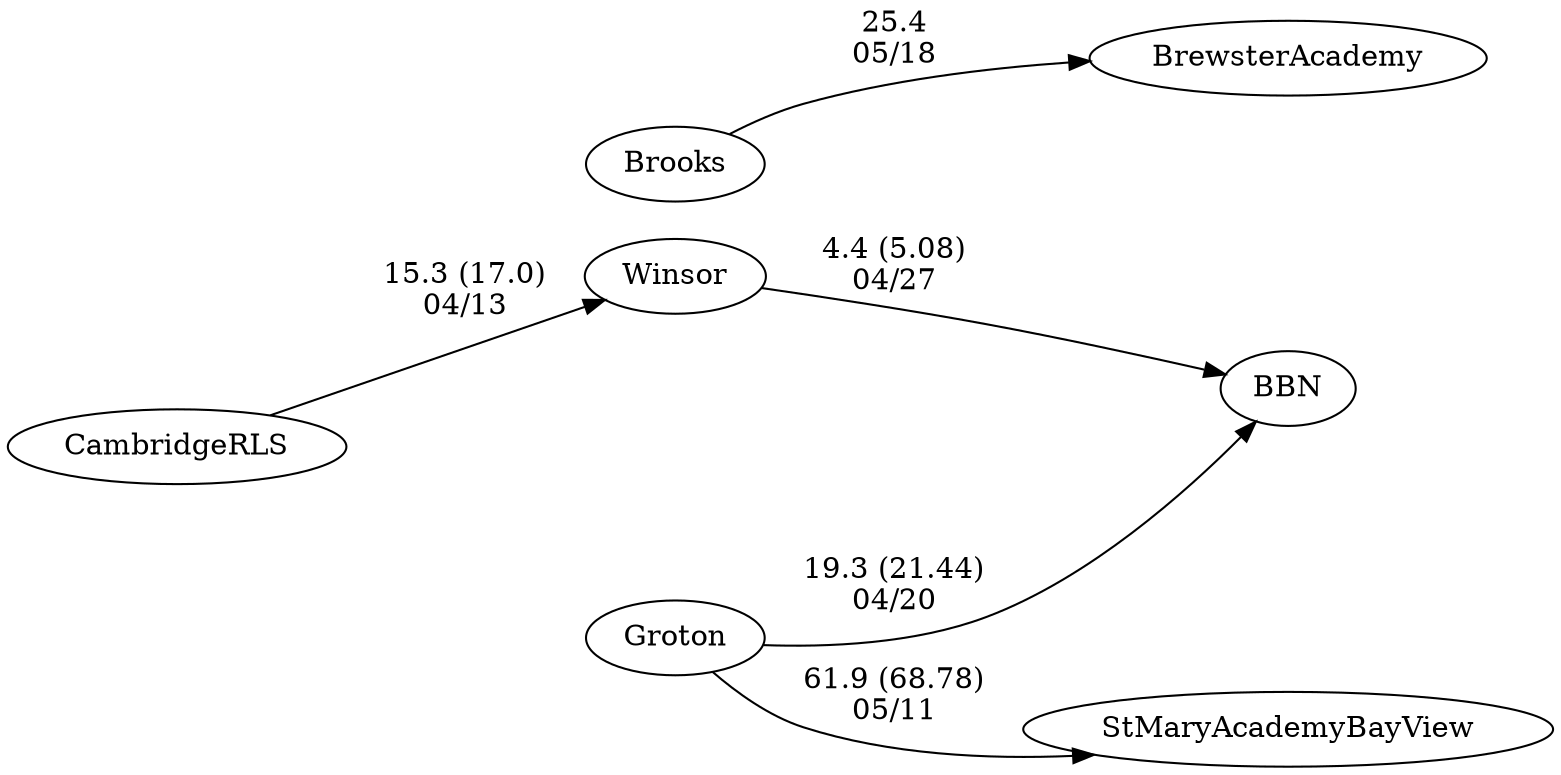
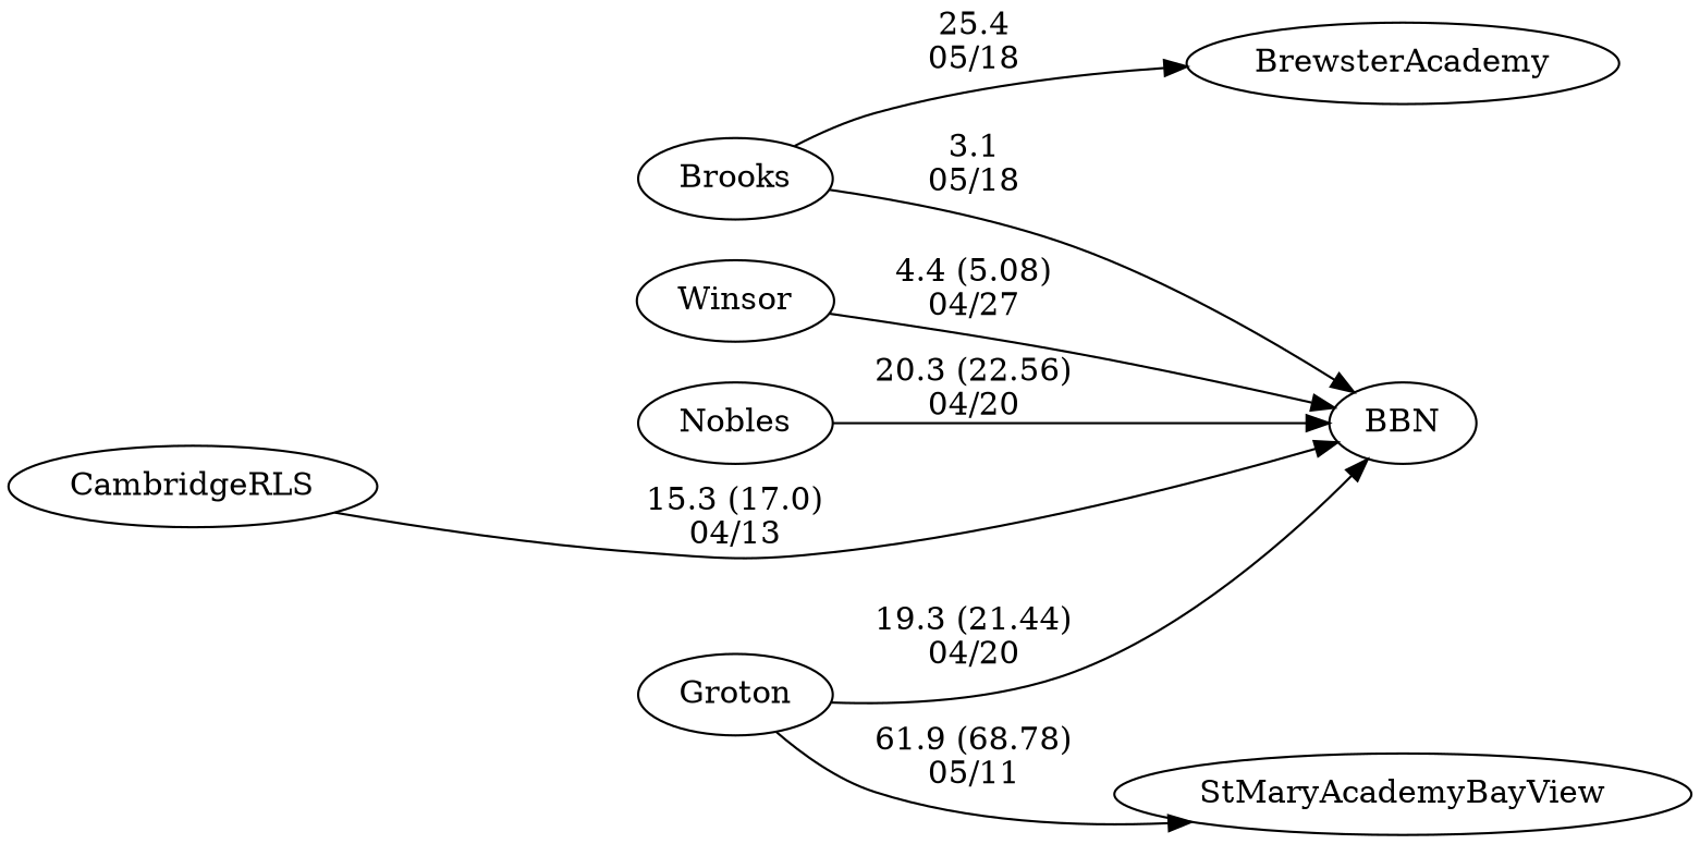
  digraph {
    rankdir=LR
    edge [random=random]
+   Nobles
    BBN
    Brooks
    BrewsterAcademy
    CambridgeRLS
    Groton
    StMaryAcademyBayView
    Winsor
+   Nobles -> BBN [label="20.3 (22.56)\n04/20" weight=80]
+   Brooks -> BBN [label="3.1\n05/18" weight=97]
    Brooks -> BrewsterAcademy [label="25.4\n05/18" weight=75]
-   CambridgeRLS -> Winsor [label="15.3 (17.0)\n04/13" weight=85]
+   CambridgeRLS -> BBN [label="15.3 (17.0)\n04/13" weight=85]
    Groton -> BBN [label="19.3 (21.44)\n04/20" weight=81]
    Groton -> StMaryAcademyBayView [label="61.9 (68.78)\n05/11" weight=39]
    Winsor -> BBN [label="4.4 (5.08)\n04/27" weight=96]
  }
